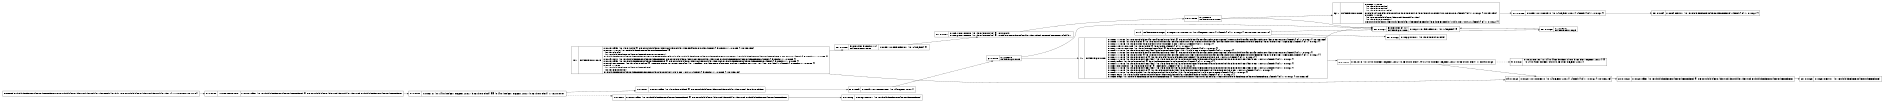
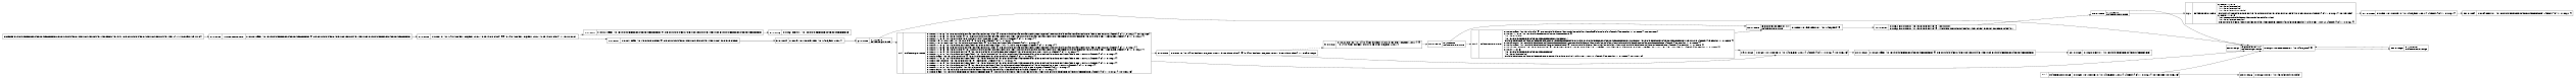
  digraph {
    fontname="DejaVu Sans"
    rankdir=LR
    node [fontname="DejaVu Sans" shape=record]
    edge [fontname="DejaVu Sans"]
    n1 [label="{0\:\ 0x0000|MTH_ENTER_BLOCK\l|0x0000: SGET  (r0 I:android.database.sqlite.SQLiteDatabase) =  org.osmdroid.tileprovider.modules.SqlTileWriter.mDb android.database.sqlite.SQLiteDatabase \l}"]
    n2 [label="{1\:\ 0x0002|0x0002: IF  (r0 I:?[int, boolean, OBJECT, ARRAY, byte, short, char]) == (0 ?[int, boolean, OBJECT, ARRAY, byte, short, char])  \-\> B:4:0x0007 \l}"]
    n3 [label="{2\:\ 0x0004|0x0004: SGET  (r0 I:android.database.sqlite.SQLiteDatabase) =  org.osmdroid.tileprovider.modules.SqlTileWriter.mDb android.database.sqlite.SQLiteDatabase \l}"]
    n4 [label="{4\:\ 0x0007|0x0007: SGET  (r0 I:java.lang.Object) =  org.osmdroid.tileprovider.modules.SqlTileWriter.mLock java.lang.Object \l}"]
    n5 [label="{3\:\ 0x0006|0x0006: RETURN  (r0 I:android.database.sqlite.SQLiteDatabase) \l}"]
    n6 [label="{5\:\ 0x0009|0x0009: MONITOR_ENTER  (r0 I:?[OBJECT, ARRAY]) \l}"]
    n7 [label="{6\:\ 0x000a|SYNTHETIC\lSplitter:B:6:0x000a\l}"]
    n8 [label="{7\:\ ?|Splitter:B:6:0x000a\l|0x000a: INVOKE  (r1 I:org.osmdroid.config.IConfigurationProvider) =  org.osmdroid.config.Configuration.getInstance():org.osmdroid.config.IConfigurationProvider type: STATIC A[Catch:\{ all \-\> 0x0064 \}, TRY_ENTER]\l0x000e: INVOKE  (r1 I:java.io.File) = (r1 I:org.osmdroid.config.IConfigurationProvider) org.osmdroid.config.IConfigurationProvider.getOsmdroidTileCache():java.io.File type: INTERFACE A[Catch:\{ all \-\> 0x0064 \}]\l0x0012: INVOKE  (r1 I:java.io.File) java.io.File.mkdirs():boolean type: VIRTUAL A[Catch:\{ all \-\> 0x0064 \}]\l0x0015: NEW_INSTANCE  (r1 I:java.io.File) =  java.io.File A[Catch:\{ all \-\> 0x0064 \}]\l0x0017: NEW_INSTANCE  (r2 I:java.lang.StringBuilder) =  java.lang.StringBuilder A[Catch:\{ all \-\> 0x0064 \}]\l0x0019: INVOKE  (r2 I:java.lang.StringBuilder) java.lang.StringBuilder.\<init\>():void type: DIRECT A[Catch:\{ all \-\> 0x0064 \}]\l0x001c: INVOKE  (r3 I:org.osmdroid.config.IConfigurationProvider) =  org.osmdroid.config.Configuration.getInstance():org.osmdroid.config.IConfigurationProvider type: STATIC A[Catch:\{ all \-\> 0x0064 \}]\l0x0020: INVOKE  (r3 I:java.io.File) = (r3 I:org.osmdroid.config.IConfigurationProvider) org.osmdroid.config.IConfigurationProvider.getOsmdroidTileCache():java.io.File type: INTERFACE A[Catch:\{ all \-\> 0x0064 \}]\l0x0024: INVOKE  (r3 I:java.lang.String) = (r3 I:java.io.File) java.io.File.getAbsolutePath():java.lang.String type: VIRTUAL A[Catch:\{ all \-\> 0x0064 \}]\l0x0028: INVOKE  (r2 I:java.lang.StringBuilder), (r3 I:java.lang.String) java.lang.StringBuilder.append(java.lang.String):java.lang.StringBuilder type: VIRTUAL A[Catch:\{ all \-\> 0x0064 \}]\l0x002b: SGET  (r3 I:java.lang.String) =  java.io.File.separator java.lang.String A[Catch:\{ all \-\> 0x0064 \}]\l0x002d: INVOKE  (r2 I:java.lang.StringBuilder), (r3 I:java.lang.String) java.lang.StringBuilder.append(java.lang.String):java.lang.StringBuilder type: VIRTUAL A[Catch:\{ all \-\> 0x0064 \}]\l0x0030: CONST_STR  (r3 I:java.lang.String) =  \"cache.db\" A[Catch:\{ all \-\> 0x0064 \}]\l0x0032: INVOKE  (r2 I:java.lang.StringBuilder), (r3 I:java.lang.String) java.lang.StringBuilder.append(java.lang.String):java.lang.StringBuilder type: VIRTUAL A[Catch:\{ all \-\> 0x0064 \}]\l0x0035: INVOKE  (r2 I:java.lang.String) = (r2 I:java.lang.StringBuilder) java.lang.StringBuilder.toString():java.lang.String type: VIRTUAL A[Catch:\{ all \-\> 0x0064 \}]\l0x0039: INVOKE  (r1 I:java.io.File), (r2 I:java.lang.String) java.io.File.\<init\>(java.lang.String):void type: DIRECT A[Catch:\{ all \-\> 0x0064 \}]\l0x003c: SPUT  (r1 I:java.io.File) org.osmdroid.tileprovider.modules.SqlTileWriter.db_file java.io.File A[Catch:\{ all \-\> 0x0064 \}]\l0x003e: SGET  (r1 I:android.database.sqlite.SQLiteDatabase) =  org.osmdroid.tileprovider.modules.SqlTileWriter.mDb android.database.sqlite.SQLiteDatabase A[Catch:\{ all \-\> 0x0064 \}, TRY_LEAVE]\l}"]
    n9 [label="{22\:\ 0x0064|ExcHandler: all null\lSplitter:B:6:0x000a\l|0x0064: MOVE_EXCEPTION  (r1 I:?[OBJECT]) =  \l}"]
    n10 [label="{8\:\ 0x0040|0x0040: IF  (r1 I:?[int, boolean, OBJECT, ARRAY, byte, short, char]) != (0 ?[int, boolean, OBJECT, ARRAY, byte, short, char])  \-\> B:19:0x0060 \l}"]
    n11 [label="{23\:\ 0x0065|SYNTHETIC\lSplitter:B:23:0x0065\l}"]
    n12 [label="{9\:\ 0x0042|0x0042: CONST  (r1 I:?[int, float, boolean, short, byte, char, OBJECT, ARRAY]) = \l  (0 ?[int, float, boolean, short, byte, char, OBJECT, ARRAY])\l \l}"]
    n13 [label="{19\:\ 0x0060|0x0060: MONITOR_EXIT  (r0 I:?[OBJECT, ARRAY]) A[Catch:\{ all \-\> 0x0064 \}, TRY_LEAVE]\l}"]
+   n14 [label="{10\:\ 0x0043|SYNTHETIC\lSplitter:B:10:0x0043\l}"]
    n15 [label="{20\:\ 0x0061|0x0061: SGET  (r0 I:android.database.sqlite.SQLiteDatabase) =  org.osmdroid.tileprovider.modules.SqlTileWriter.mDb android.database.sqlite.SQLiteDatabase \l}"]
    n16 [label="{11\:\ ?|Splitter:B:10:0x0043\l|0x0043: SGET  (r2 I:java.io.File) =  org.osmdroid.tileprovider.modules.SqlTileWriter.db_file java.io.File A[Catch:\{ Exception \-\> 0x0053 \}, TRY_ENTER]\l0x0045: INVOKE  (r2 I:android.database.sqlite.SQLiteDatabase) = \l  (r2 I:java.io.File)\l  (r1 I:android.database.sqlite.SQLiteDatabase$CursorFactory)\l android.database.sqlite.SQLiteDatabase.openOrCreateDatabase(java.io.File, android.database.sqlite.SQLiteDatabase$CursorFactory):android.database.sqlite.SQLiteDatabase type: STATIC A[Catch:\{ Exception \-\> 0x0053 \}]\l0x0049: SPUT  (r2 I:android.database.sqlite.SQLiteDatabase) org.osmdroid.tileprovider.modules.SqlTileWriter.mDb android.database.sqlite.SQLiteDatabase A[Catch:\{ Exception \-\> 0x0053 \}]\l0x004b: SGET  (r2 I:android.database.sqlite.SQLiteDatabase) =  org.osmdroid.tileprovider.modules.SqlTileWriter.mDb android.database.sqlite.SQLiteDatabase A[Catch:\{ Exception \-\> 0x0053 \}]\l0x004d: CONST_STR  (r3 I:java.lang.String) =  \"CREATE TABLE IF NOT EXISTS tiles (key INTEGER , provider TEXT, tile BLOB, expires INTEGER, PRIMARY KEY (key, provider));\" A[Catch:\{ Exception \-\> 0x0053 \}]\l0x004f: INVOKE  \l  (r2 I:android.database.sqlite.SQLiteDatabase)\l  (r3 I:java.lang.String)\l android.database.sqlite.SQLiteDatabase.execSQL(java.lang.String):void type: VIRTUAL A[Catch:\{ Exception \-\> 0x0053 \}, TRY_LEAVE]\l}"]
    n17 [label="{13\:\ 0x0053|ExcHandler: Exception null\lSplitter:B:18:0x0043\l|0x0053: MOVE_EXCEPTION  (r2 I:?[OBJECT]) =  \l}"]
    n18 [label="{14\:\ 0x0054|0x0054: CONST_STR  (r3 I:java.lang.String) =  \"OsmDroid\" \l0x0056: CONST_STR  (r4 I:java.lang.String) =  \"Unable to start the sqlite tile writer. Check external storage availability.\" \l}"]
    n19 [label="{15\:\ 0x0058|SYNTHETIC\lSplitter:B:15:0x0058\l}"]
    n20 [label="{16\:\ ?|Splitter:B:15:0x0058\l|0x0058: INVOKE  \l  (r3 I:java.lang.String)\l  (r4 I:java.lang.String)\l  (r2 I:java.lang.Throwable)\l android.util.Log.e(java.lang.String, java.lang.String, java.lang.Throwable):int type: STATIC A[Catch:\{ all \-\> 0x0064 \}, TRY_ENTER]\l0x005b: INVOKE  \l  (r5 I:org.osmdroid.tileprovider.modules.SqlTileWriter)\l  (r2 I:java.lang.Exception)\l org.osmdroid.tileprovider.modules.SqlTileWriter.catchException(java.lang.Exception):void type: VIRTUAL A[Catch:\{ all \-\> 0x0064 \}]\l}"]
    n21 [label="{17\:\ 0x005e|0x005e: MONITOR_EXIT  (r0 I:?[OBJECT, ARRAY]) A[Catch:\{ all \-\> 0x0064 \}]\l}"]
    n22 [label="{18\:\ 0x005f|0x005f: RETURN  (r1 I:android.database.sqlite.SQLiteDatabase) A[Catch:\{ all \-\> 0x0064 \}]\l}"]
    n23 [label="{21\:\ 0x0063|0x0063: RETURN  (r0 I:android.database.sqlite.SQLiteDatabase) \l}"]
    n24 [label="{24\:\ ?|Splitter:B:23:0x0065\l|0x0065: MONITOR_EXIT  (r0 I:?[OBJECT, ARRAY]) A[Catch:\{ all \-\> 0x0064 \}, TRY_ENTER, TRY_LEAVE]\l}"]
    n25 [label="{25\:\ 0x0066|0x0066: THROW  (r1 I:java.lang.Throwable) \l}"]
    n26 [label="{protected android.database.sqlite.SQLiteDatabase org.osmdroid.tileprovider.modules.SqlTileWriter.getDb((r5 'this' I:org.osmdroid.tileprovider.modules.SqlTileWriter A[IMMUTABLE_TYPE, THIS])) }"]
    n1 -> n2
    n2 -> n3 [style=dashed]
    n2 -> n4
    n3 -> n5
    n4 -> n6
    n6 -> n7
    n7 -> n8
    n7 -> n9
    n8 -> n9
    n8 -> n10
    n9 -> n11
    n10 -> n12 [style=dashed]
    n10 -> n13
    n11 -> n9
+   n12 -> n14
    n13 -> n15
+   n14 -> n16
+   n14 -> n17
    n15 -> n23
    n16 -> n13
    n16 -> n17
    n17 -> n18
    n18 -> n19
    n19 -> n9
    n19 -> n20
    n20 -> n21
    n21 -> n22
    n24 -> n9
    n24 -> n25
    n26 -> n1
  }
